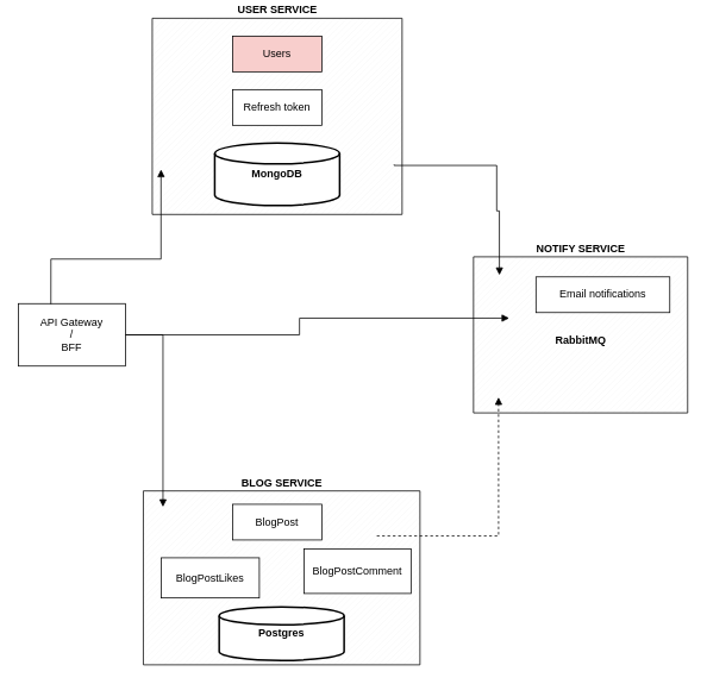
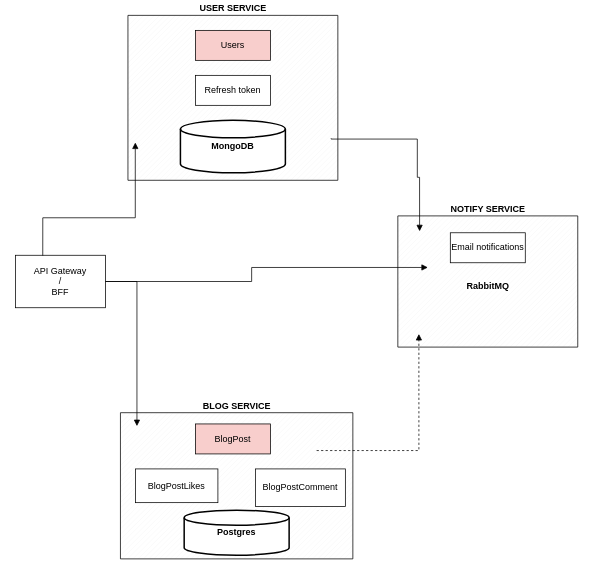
  <mxCell id="0" />
  <mxCell id="1" parent="0" />
  <mxCell id="2" value="API Gateway&lt;br&gt;/&lt;br&gt;BFF" style="whiteSpace=wrap;html=1;align=center;" parent="1" vertex="1"><mxGeometry x="20" y="340" width="120" height="70" as="geometry" /></mxCell>
  <mxCell id="3" value="&lt;b&gt;USER SERVICE&lt;/b&gt;" style="verticalLabelPosition=top;verticalAlign=bottom;html=1;shape=mxgraph.basic.patternFillRect;fillStyle=diag;step=5;fillStrokeWidth=0.2;fillStrokeColor=#dddddd;labelPosition=center;align=center;" parent="1" vertex="1"><mxGeometry x="170" y="20" width="280" height="220" as="geometry" /></mxCell>
  <mxCell id="4" value="Users" style="whiteSpace=wrap;html=1;align=center;fillColor=#f8cecc;" parent="1" vertex="1"><mxGeometry x="260" y="40" width="100" height="40" as="geometry" /></mxCell>
  <mxCell id="5" value="Refresh token" style="whiteSpace=wrap;html=1;align=center;" parent="1" vertex="1"><mxGeometry x="260" y="100" width="100" height="40" as="geometry" /></mxCell>
  <mxCell id="6" value="&lt;b&gt;MongoDB&lt;/b&gt;" style="strokeWidth=2;html=1;shape=mxgraph.flowchart.database;whiteSpace=wrap;" parent="1" vertex="1"><mxGeometry x="240" y="160" width="140" height="70" as="geometry" /></mxCell>
  <mxCell id="7" value="&lt;b&gt;BLOG SERVICE&lt;/b&gt;" style="verticalLabelPosition=top;verticalAlign=bottom;html=1;shape=mxgraph.basic.patternFillRect;fillStyle=diag;step=5;fillStrokeWidth=0.2;fillStrokeColor=#dddddd;labelPosition=center;align=center;" parent="1" vertex="1"><mxGeometry x="160" y="550" width="310" height="195" as="geometry" /></mxCell>
- <mxCell id="8" value="BlogPost" style="whiteSpace=wrap;html=1;align=center;" parent="1" vertex="1"><mxGeometry x="260" y="565" width="100" height="40" as="geometry" /></mxCell>
- <mxCell id="9" value="BlogPostComment" style="whiteSpace=wrap;html=1;align=center;" parent="1" vertex="1"><mxGeometry x="340" y="615" width="120" height="50" as="geometry" /></mxCell>
+ <mxCell id="8" value="BlogPost" style="whiteSpace=wrap;html=1;align=center;fillColor=#f8cecc;" parent="1" vertex="1"><mxGeometry x="260" y="565" width="100" height="40" as="geometry" /></mxCell>
+ <mxCell id="9" value="BlogPostComment" style="whiteSpace=wrap;html=1;align=center;" parent="1" vertex="1"><mxGeometry x="340" y="625" width="120" height="50" as="geometry" /></mxCell>
  <mxCell id="10" value="BlogPostLikes" style="whiteSpace=wrap;html=1;align=center;" parent="1" vertex="1"><mxGeometry x="180" y="625" width="110" height="45" as="geometry" /></mxCell>
  <mxCell id="11" value="&lt;b&gt;Postgres&lt;/b&gt;" style="strokeWidth=2;html=1;shape=mxgraph.flowchart.database;whiteSpace=wrap;" parent="1" vertex="1"><mxGeometry x="245" y="680" width="140" height="60" as="geometry" /></mxCell>
  <mxCell id="12" value="&lt;b&gt;NOTIFY SERVICE&lt;/b&gt;" style="verticalLabelPosition=top;verticalAlign=bottom;html=1;shape=mxgraph.basic.patternFillRect;fillStyle=diag;step=5;fillStrokeWidth=0.2;fillStrokeColor=#dddddd;labelPosition=center;align=center;" parent="1" vertex="1"><mxGeometry x="530" y="287.5" width="240" height="175" as="geometry" /></mxCell>
  <mxCell id="13" value="&lt;b&gt;RabbitMQ&lt;/b&gt;" style="shape=image;html=1;verticalAlign=bottom;verticalLabelPosition=top;labelBackgroundColor=#ffffff;imageAspect=0;aspect=fixed;image=https://cdn3.iconfinder.com/data/icons/user-interface-798/32/User_Interface_Layer_layers_design_bundle_stack-128.png;labelPosition=center;align=center;" parent="1" vertex="1"><mxGeometry x="616" y="390" width="68" height="68" as="geometry" /></mxCell>
- <mxCell id="14" value="Email notifications" style="whiteSpace=wrap;html=1;align=center;" parent="1" vertex="1"><mxGeometry x="600" y="310" width="150" height="40" as="geometry" /></mxCell>
+ <mxCell id="14" value="Email notifications" style="whiteSpace=wrap;html=1;align=center;" parent="1" vertex="1"><mxGeometry x="600" y="310" width="100" height="40" as="geometry" /></mxCell>
  <mxCell id="15" value="" style="endArrow=block;endFill=1;html=1;edgeStyle=orthogonalEdgeStyle;align=left;verticalAlign=top;rounded=0;entryX=0.071;entryY=0.092;entryDx=0;entryDy=0;entryPerimeter=0;" parent="1" source="2" target="7" edge="1"><mxGeometry x="-1" relative="1" as="geometry"><mxPoint x="53.55" y="410" as="sourcePoint" /><mxPoint x="106.41" y="642.915" as="targetPoint" /></mxGeometry></mxCell>
  <mxCell id="16" value="" style="endArrow=block;endFill=1;html=1;edgeStyle=orthogonalEdgeStyle;align=left;verticalAlign=top;rounded=0;exitX=0.844;exitY=0.259;exitDx=0;exitDy=0;exitPerimeter=0;entryX=0.117;entryY=0.9;entryDx=0;entryDy=0;entryPerimeter=0;dashed=1;" parent="1" source="7" target="12" edge="1"><mxGeometry x="-1" relative="1" as="geometry"><mxPoint x="220" y="400" as="sourcePoint" /><mxPoint x="380" y="400" as="targetPoint" /></mxGeometry></mxCell>
  <mxCell id="17" value="" style="endArrow=block;endFill=1;html=1;edgeStyle=orthogonalEdgeStyle;align=left;verticalAlign=top;rounded=0;entryX=0.121;entryY=0.117;entryDx=0;entryDy=0;entryPerimeter=0;exitX=0.932;exitY=0.7;exitDx=0;exitDy=0;exitPerimeter=0;" parent="1" target="12" edge="1"><mxGeometry x="-1" relative="1" as="geometry"><mxPoint x="441" y="184" as="sourcePoint" /><mxPoint x="555" y="236" as="targetPoint" /><Array as="points"><mxPoint x="441" y="185" /><mxPoint x="556" y="185" /><mxPoint x="556" y="236" /><mxPoint x="559" y="236" /></Array></mxGeometry></mxCell>
  <mxCell id="18" value="" style="endArrow=block;endFill=1;html=1;edgeStyle=orthogonalEdgeStyle;align=left;verticalAlign=top;rounded=0;entryX=0.035;entryY=0.771;entryDx=0;entryDy=0;entryPerimeter=0;exitX=0.303;exitY=0.007;exitDx=0;exitDy=0;exitPerimeter=0;" parent="1" source="2" target="3" edge="1"><mxGeometry x="-1" relative="1" as="geometry"><mxPoint y="250" as="sourcePoint" x="-30" /><mxPoint x="84.16" y="301.975" as="targetPoint" /></mxGeometry></mxCell>
  <mxCell id="19" value="" style="endArrow=block;endFill=1;html=1;edgeStyle=orthogonalEdgeStyle;align=left;verticalAlign=top;rounded=0;entryX=0.167;entryY=0.393;entryDx=0;entryDy=0;entryPerimeter=0;" parent="1" source="2" target="12" edge="1"><mxGeometry x="-1" relative="1" as="geometry"><mxPoint x="-70" y="500" as="sourcePoint" /><mxPoint x="44.16" y="551.975" as="targetPoint" /></mxGeometry></mxCell>
